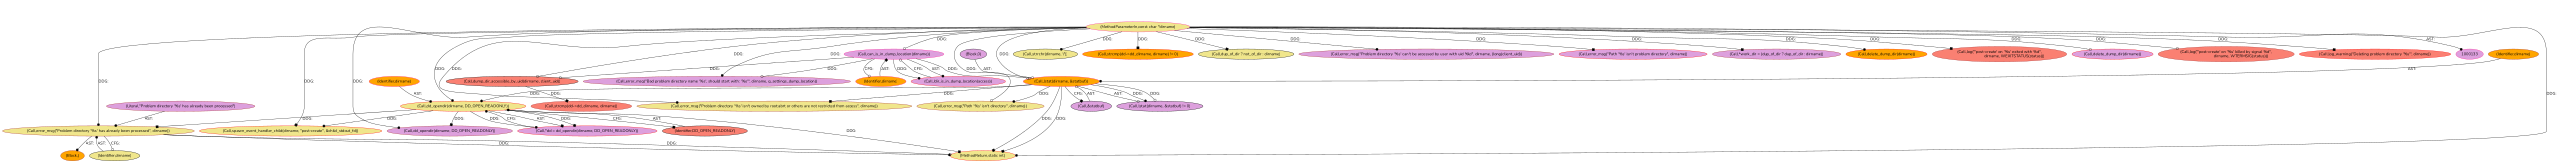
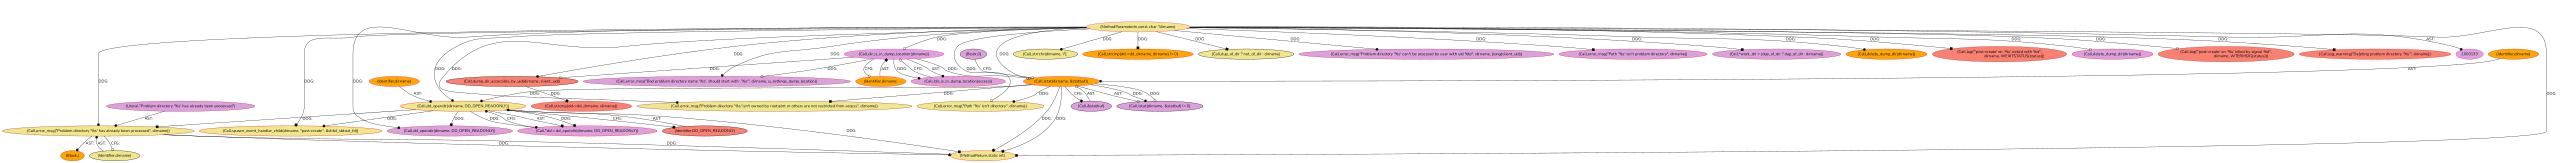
  digraph {
    fontname=Nunito
    node [color=brown fillcolor=plum fontname=Nunito style=filled]
    edge [arrowhead=dot fontname=Nunito]
    n1 [fillcolor=khaki label="(Call,error_msg(\"Problem directory '%s' has already been processed\", dirname))"]
    n2 [fillcolor=orange label="(Block,)"]
    n3 [color=red fillcolor=khaki label="(MethodReturn,static int)"]
    n4 [color=black fillcolor=khaki label="(Identifier,dirname)"]
    n5 [color=red fillcolor=khaki label="(Call,dd_opendir(dirname, DD_OPEN_READONLY))"]
    n6 [color=red label="(Call,*dd = dd_opendir(dirname, DD_OPEN_READONLY))"]
    n7 [label="(Call,dd_opendir(dirname, DD_OPEN_READONLY))"]
    n8 [color=black fillcolor=salmon label="(Identifier,DD_OPEN_READONLY)"]
    n9 [color=red fillcolor=khaki label="(Call,spawn_event_handler_child(dirname, \"post-create\", &child_stdout_fd))"]
    n10 [color=deeppink fillcolor=orange label="(Call,lstat(dirname, &statbuf))"]
    n11 [color=black label="(Call,lstat(dirname, &statbuf) != 0)"]
    n12 [fillcolor=khaki label="(Call,error_msg(\"Problem directory '%s' isn't owned by root:abrt or others are not restricted from access\", dirname))"]
    n13 [fillcolor=khaki label="(Call,error_msg(\"Path '%s' isn't directory\", dirname))"]
    n14 [color=black label="(Call,&statbuf)"]
-   n15 [color=deeppink label="(Call,can_is_in_dump_location(dirname))"]
+   n15 [color=deeppink label="(Call,dir_is_in_dump_location(dirname))"]
    n16 [label="(Call,error_msg(\"Bad problem directory name '%s', should start with: '%s'\", dirname, g_settings_dump_location))"]
    n17 [color=black fillcolor=salmon label="(Call,dump_dir_accessible_by_uid(dirname, client_uid))"]
    n18 [color=deeppink fillcolor=orange label="(Identifier,dirname)"]
    n19 [color=red label="(Call,!dir_is_in_dump_location(access))"]
    n20 [fillcolor=salmon label="(Call,strcmp(dd->dd_dirname, dirname))"]
    n21 [color=deeppink fillcolor=khaki label="(MethodParameterIn,const char *dirname)"]
    n22 [color=black fillcolor=khaki label="(Call,strrchr(dirname, '/'))"]
    n23 [color=red fillcolor=orange label="(Call,strcmp(dd->dd_dirname, dirname) != 0)"]
    n24 [color=black fillcolor=khaki label="(Call,dup_of_dir ? not_of_dir : dirname)"]
    n25 [label="(Call,error_msg(\"Problem directory '%s' can't be accessed by user with uid %ld\", dirname, (long)client_uid))"]
    n26 [color=red label="(Call,error_msg(\"Path '%s' isn't problem directory\", dirname))"]
    n27 [label="(Call,*work_dir = (dup_of_dir ? dup_of_dir : dirname))"]
    n28 [color=red fillcolor=orange label="(Call,delete_dump_dir(dirname))"]
    n29 [fillcolor=salmon label="(Call,log(\"'post-create' on '%s' exited with %d\",\n                            dirname, WEXITSTATUS(status)))"]
    n30 [color=red label="(Call,delete_dump_dir(dirname))"]
    n31 [fillcolor=salmon label="(Call,log(\"'post-create' on '%s' killed by signal %d\",\n                            dirname, WTERMSIG(status)))"]
    n32 [color=red fillcolor=salmon label="(Call,log_warning(\"Deleting problem directory '%s'\", dirname))"]
    1000133 [color=deeppink]
    n34 [label="(Literal,\"Problem directory '%s' has already been processed\")"]
    n35 [fillcolor=orange label="(Identifier,dirname)"]
    n36 [color=black label="(Block,0)"]
    n37 [color=deeppink fillcolor=orange label="(Identifier,dirname)"]
    n1 -> n2 [label="AST: "]
    n1 -> n3 [label="DDG: "]
    n1 -> n3 [arrowhead=odot label="DDG: "]
    n1 -> n4 [arrowhead=odot label="CFG: "]
    n4 -> n1 [label="AST: "]
    n5 -> n1 [arrowhead=box label="DDG: "]
    n5 -> n3 [arrowhead=box label="DDG: "]
    n5 -> n6 [arrowhead=box label="AST: "]
    n5 -> n6 [arrowhead=box label="DDG: "]
    n5 -> n6 [label="DDG: "]
    n5 -> n7 [arrowhead=box label="DDG: "]
    n5 -> n8 [arrowhead=box label="CFG: "]
    n5 -> n9 [label="DDG: "]
    n6 -> n5 [label="CFG: "]
    n8 -> n5 [label="AST: "]
    n10 -> n3 [arrowhead=box label="DDG: "]
    n10 -> n3 [arrowhead=box label="DDG: "]
    n10 -> n5 [label="DDG: "]
    n10 -> n11 [arrowhead=odot label="AST: "]
    n10 -> n11 [label="DDG: "]
    n10 -> n11 [arrowhead=odot label="DDG: "]
    n10 -> n12 [arrowhead=box label="DDG: "]
    n10 -> n13 [label="DDG: "]
    n10 -> n14 [arrowhead=box label="CFG: "]
    n14 -> n10 [arrowhead=odot label="AST: "]
    n15 -> n10 [arrowhead=odot label="DDG: "]
    n15 -> n16 [arrowhead=odot label="DDG: "]
    n15 -> n17 [arrowhead=odot label="DDG: "]
    n15 -> n18 [arrowhead=odot label="CFG: "]
    n15 -> n19 [label="AST: "]
    n15 -> n19 [label="DDG: "]
    n17 -> n20 [arrowhead=box label="DDG: "]
    n18 -> n15 [arrowhead=box label="AST: "]
    n19 -> n15 [arrowhead=odot label="CFG: "]
    n21 -> n1 [label="DDG: "]
-   n21 -> n3 [label="DDG: "]
+   n21 -> n3 [arrowhead=box label="DDG: "]
    n21 -> n5 [label="DDG: "]
    n21 -> n7 [label="DDG: "]
    n21 -> n9 [arrowhead=box label="DDG: "]
    n21 -> n10 [arrowhead=odot label="DDG: "]
    n21 -> n12 [label="DDG: "]
    n21 -> n13 [arrowhead=odot label="DDG: "]
    n21 -> n15 [arrowhead=odot label="DDG: "]
    n21 -> n16 [label="DDG: "]
-   n21 -> n17 [arrowhead=odot label="DDG: "]
+   n21 -> n17 [label="DDG: "]
    n21 -> n22 [label="DDG: "]
    n21 -> n23 [arrowhead=box label="DDG: "]
    n21 -> n24 [arrowhead=box label="DDG: "]
    n21 -> n25 [label="DDG: "]
    n21 -> n26 [arrowhead=box label="DDG: "]
    n21 -> n27 [arrowhead=box label="DDG: "]
    n21 -> n28 [label="DDG: "]
    n21 -> n29 [arrowhead=box label="DDG: "]
    n21 -> n30 [arrowhead=odot label="DDG: "]
    n21 -> n31 [arrowhead=odot label="DDG: "]
    n21 -> n32 [arrowhead=box label="DDG: "]
    n21 -> 1000133 [label="AST: "]
    n34 -> n1 [label="AST: "]
    n35 -> n10 [label="AST: "]
-   n36 -> n10 [arrowhead=odot label="AST: "]
+   n36 -> n10 [arrowhead=odot label="CFG: "]
    n37 -> n5 [label="AST: "]
  }
